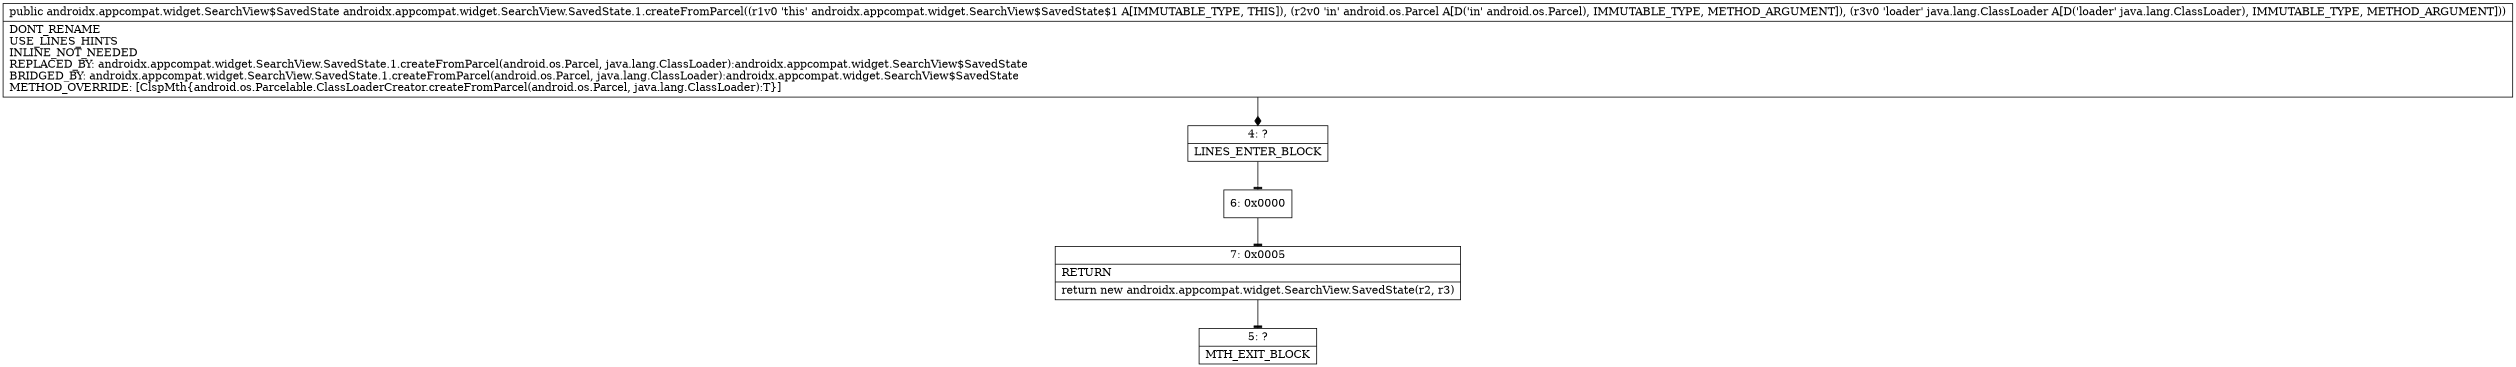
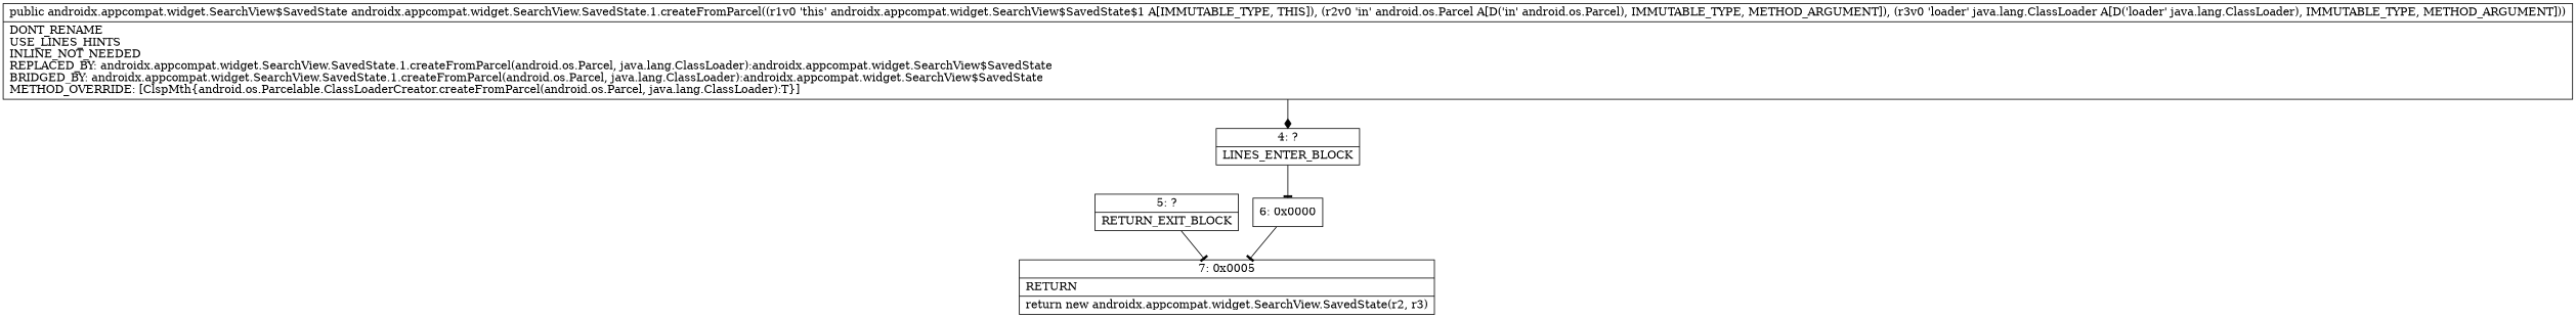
  digraph {
    node [shape=record]
    edge [arrowhead=tee]
    n1 [label="{4\:\ ?|LINES_ENTER_BLOCK\l}"]
    n2 [label="{6\:\ 0x0000}"]
    n3 [label="{7\:\ 0x0005|RETURN\l|return new androidx.appcompat.widget.SearchView.SavedState(r2, r3)\l}"]
-   n4 [label="{5\:\ ?|MTH_EXIT_BLOCK\l}"]
+   n4 [label="{5\:\ ?|RETURN_EXIT_BLOCK\l}"]
    n5 [label="{public androidx.appcompat.widget.SearchView$SavedState androidx.appcompat.widget.SearchView.SavedState.1.createFromParcel((r1v0 'this' androidx.appcompat.widget.SearchView$SavedState$1 A[IMMUTABLE_TYPE, THIS]), (r2v0 'in' android.os.Parcel A[D('in' android.os.Parcel), IMMUTABLE_TYPE, METHOD_ARGUMENT]), (r3v0 'loader' java.lang.ClassLoader A[D('loader' java.lang.ClassLoader), IMMUTABLE_TYPE, METHOD_ARGUMENT]))  | DONT_RENAME\lUSE_LINES_HINTS\lINLINE_NOT_NEEDED\lREPLACED_BY: androidx.appcompat.widget.SearchView.SavedState.1.createFromParcel(android.os.Parcel, java.lang.ClassLoader):androidx.appcompat.widget.SearchView$SavedState\lBRIDGED_BY: androidx.appcompat.widget.SearchView.SavedState.1.createFromParcel(android.os.Parcel, java.lang.ClassLoader):androidx.appcompat.widget.SearchView$SavedState\lMETHOD_OVERRIDE: [ClspMth\{android.os.Parcelable.ClassLoaderCreator.createFromParcel(android.os.Parcel, java.lang.ClassLoader):T\}]\l}"]
    n1 -> n2
    n2 -> n3
-   n3 -> n4
+   n4 -> n3
    n5 -> n1 [arrowhead=diamond]
  }
